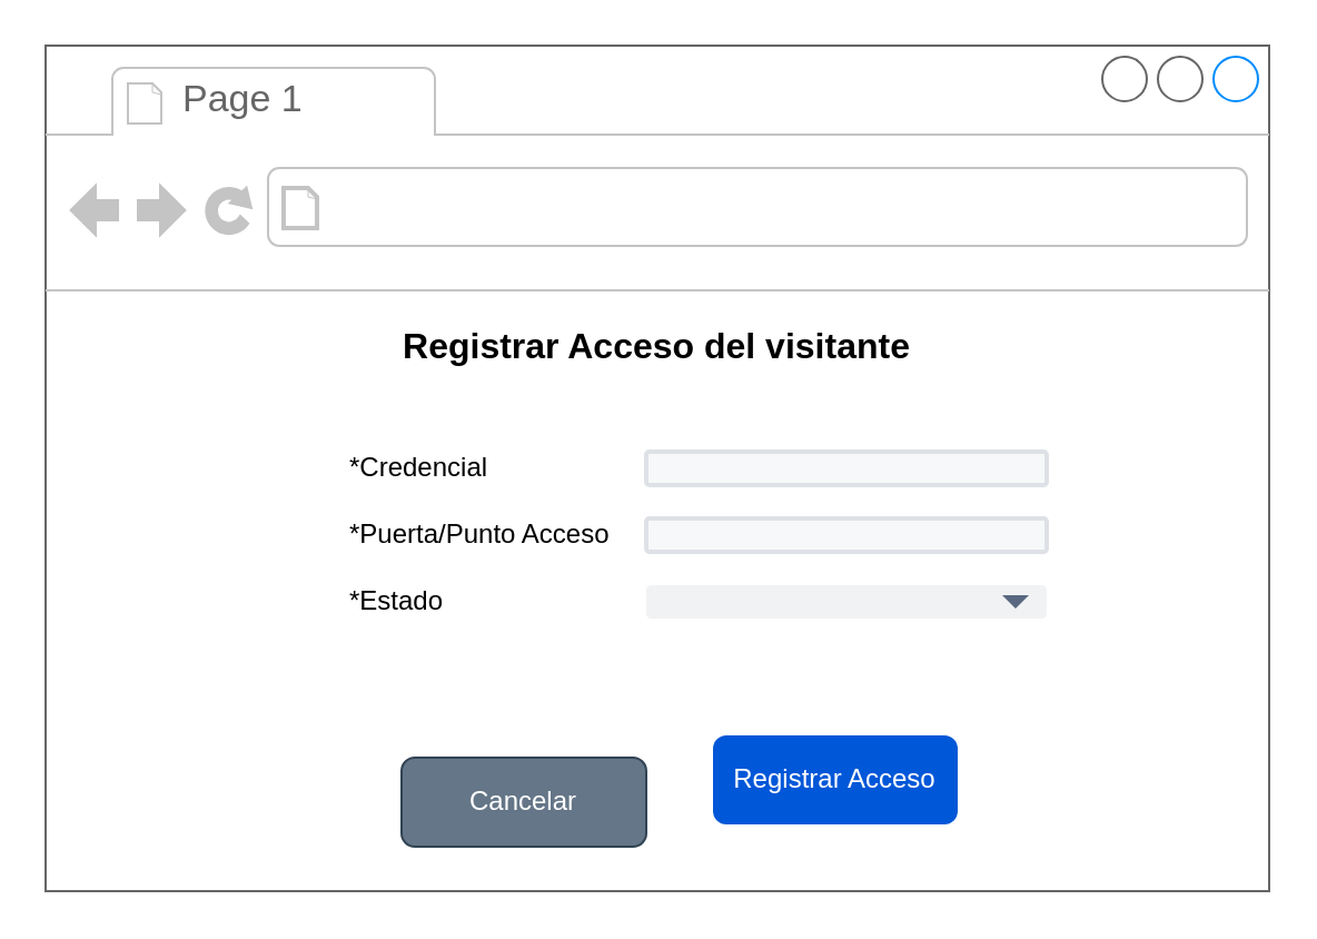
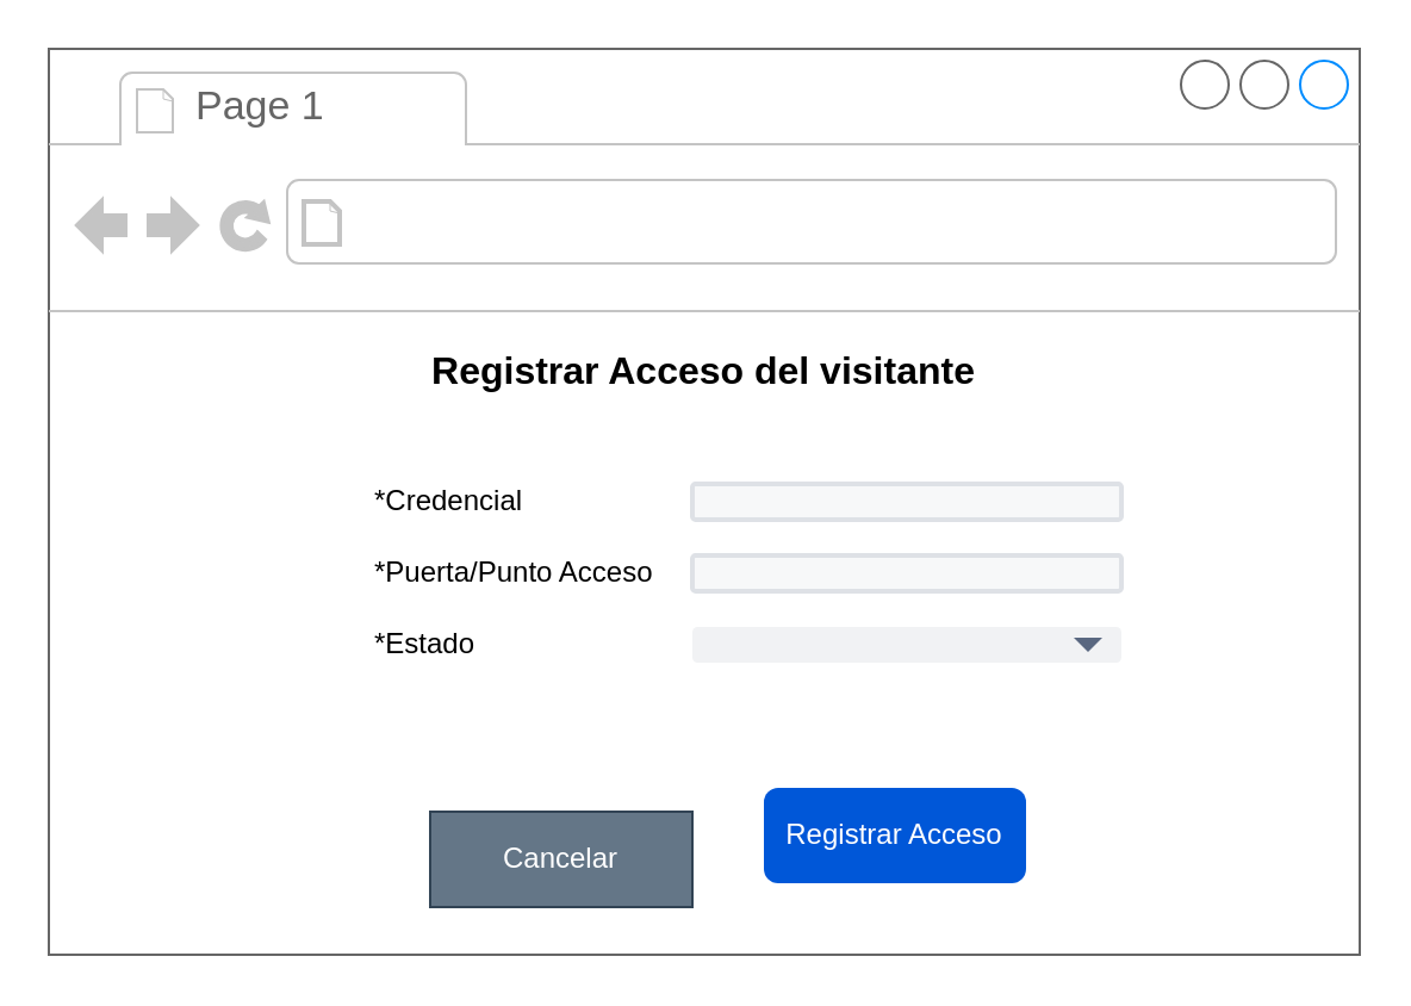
  <mxCell id="0" />
  <mxCell id="1" parent="0" />
  <mxCell id="2" value="" style="strokeWidth=1;shadow=0;dashed=0;align=center;html=1;shape=mxgraph.mockup.containers.browserWindow;rSize=0;strokeColor=#666666;strokeColor2=#008cff;strokeColor3=#c4c4c4;mainText=,;recursiveResize=0;" vertex="1" parent="1"><mxGeometry x="20" y="20" width="550" height="380" as="geometry" /></mxCell>
  <mxCell id="3" value="Page 1" style="strokeWidth=1;shadow=0;dashed=0;align=center;html=1;shape=mxgraph.mockup.containers.anchor;fontSize=17;fontColor=#666666;align=left;whiteSpace=wrap;" vertex="1" parent="2"><mxGeometry x="60" y="12" width="110" height="26" as="geometry" /></mxCell>
  <mxCell id="4" value="&lt;font style=&quot;font-size: 16px;&quot;&gt;&lt;b&gt;Registrar Acceso del visitante&lt;/b&gt;&lt;/font&gt;" style="text;html=1;whiteSpace=wrap;strokeColor=none;fillColor=none;align=center;verticalAlign=middle;rounded=0;" vertex="1" parent="2"><mxGeometry x="135" y="120" width="280" height="30" as="geometry" /></mxCell>
  <mxCell id="5" value="*Credencial" style="text;html=1;whiteSpace=wrap;strokeColor=none;fillColor=none;align=left;verticalAlign=middle;rounded=0;" vertex="1" parent="2"><mxGeometry x="135" y="175" width="75" height="30" as="geometry" /></mxCell>
  <mxCell id="6" value="*Puerta/Punto Acceso" style="text;html=1;whiteSpace=wrap;strokeColor=none;fillColor=none;align=left;verticalAlign=middle;rounded=0;" vertex="1" parent="2"><mxGeometry x="135" y="205" width="125" height="30" as="geometry" /></mxCell>
  <mxCell id="7" value="*Estado" style="text;html=1;whiteSpace=wrap;strokeColor=none;fillColor=none;align=left;verticalAlign=middle;rounded=0;" vertex="1" parent="2"><mxGeometry x="135" y="235" width="75" height="30" as="geometry" /></mxCell>
  <mxCell id="8" value="" style="rounded=1;fillColor=#F1F2F4;strokeColor=none;html=1;whiteSpace=wrap;fontColor=#596780;align=left;fontSize=12;spacingLeft=10;sketch=0;" vertex="1" parent="2"><mxGeometry x="270" y="242.5" width="180" height="15" as="geometry" /></mxCell>
  <mxCell id="9" value="" style="shape=triangle;direction=south;fillColor=#596780;strokeColor=none;html=1;sketch=0;" vertex="1" parent="8"><mxGeometry x="1" y="0.5" width="12" height="6" relative="1" as="geometry"><mxPoint x="-20" y="-3" as="offset" /></mxGeometry></mxCell>
  <mxCell id="10" value="" style="rounded=1;arcSize=9;fillColor=#F7F8F9;align=left;spacingLeft=5;strokeColor=#DEE1E6;html=1;strokeWidth=2;fontColor=#596780;fontSize=12" vertex="1" parent="2"><mxGeometry x="270" y="182.5" width="180" height="15" as="geometry" /></mxCell>
  <mxCell id="11" value="" style="rounded=1;arcSize=9;fillColor=#F7F8F9;align=left;spacingLeft=5;strokeColor=#DEE1E6;html=1;strokeWidth=2;fontColor=#596780;fontSize=12" vertex="1" parent="2"><mxGeometry x="270" y="212.5" width="180" height="15" as="geometry" /></mxCell>
  <mxCell id="12" value="Registrar Acceso" style="rounded=1;fillColor=#0057D8;strokeColor=none;html=1;whiteSpace=wrap;fontColor=#ffffff;align=center;verticalAlign=middle;fontStyle=0;fontSize=12;sketch=0;" vertex="1" parent="2"><mxGeometry x="300" y="310" width="110" height="40" as="geometry" /></mxCell>
- <mxCell id="13" value="Cancelar" style="rounded=1;fillColor=#647687;strokeColor=#314354;html=1;whiteSpace=wrap;align=center;verticalAlign=middle;fontStyle=0;fontSize=12;sketch=0;fontColor=#ffffff;" vertex="1" parent="2"><mxGeometry x="160" y="320" width="110" height="40" as="geometry" /></mxCell>
+ <mxCell id="13" value="Cancelar" style="fillColor=#647687;strokeColor=#314354;html=1;whiteSpace=wrap;align=center;verticalAlign=middle;fontStyle=0;fontSize=12;sketch=0;fontColor=#ffffff;rounded=0;" vertex="1" parent="2"><mxGeometry x="160" y="320" width="110" height="40" as="geometry" /></mxCell>
